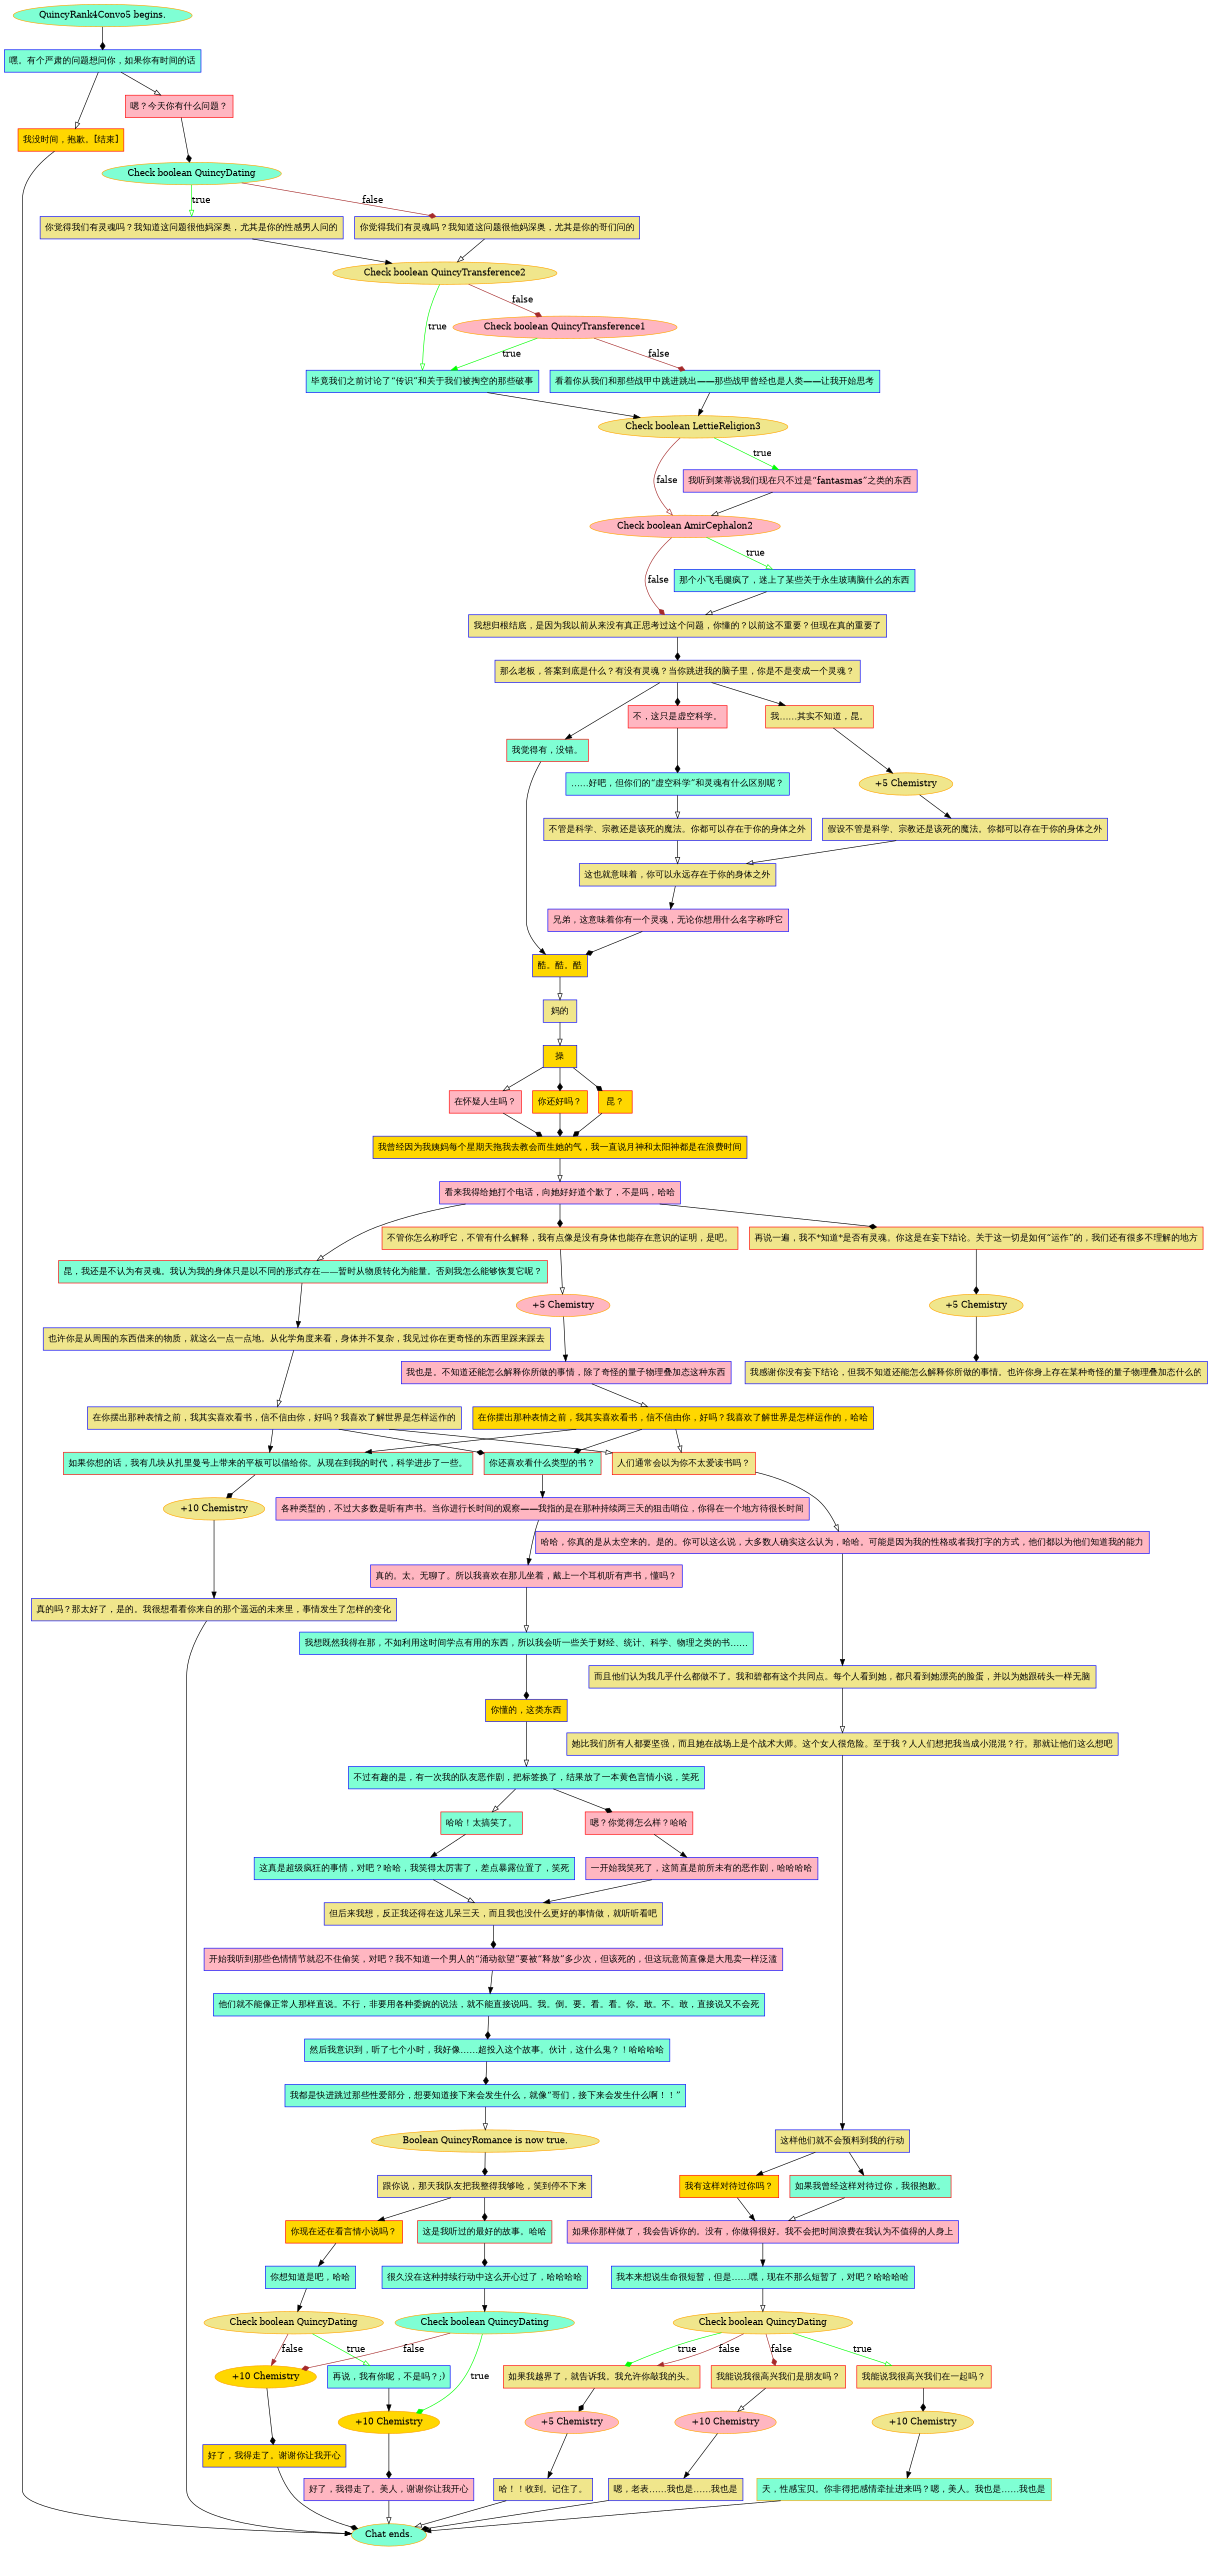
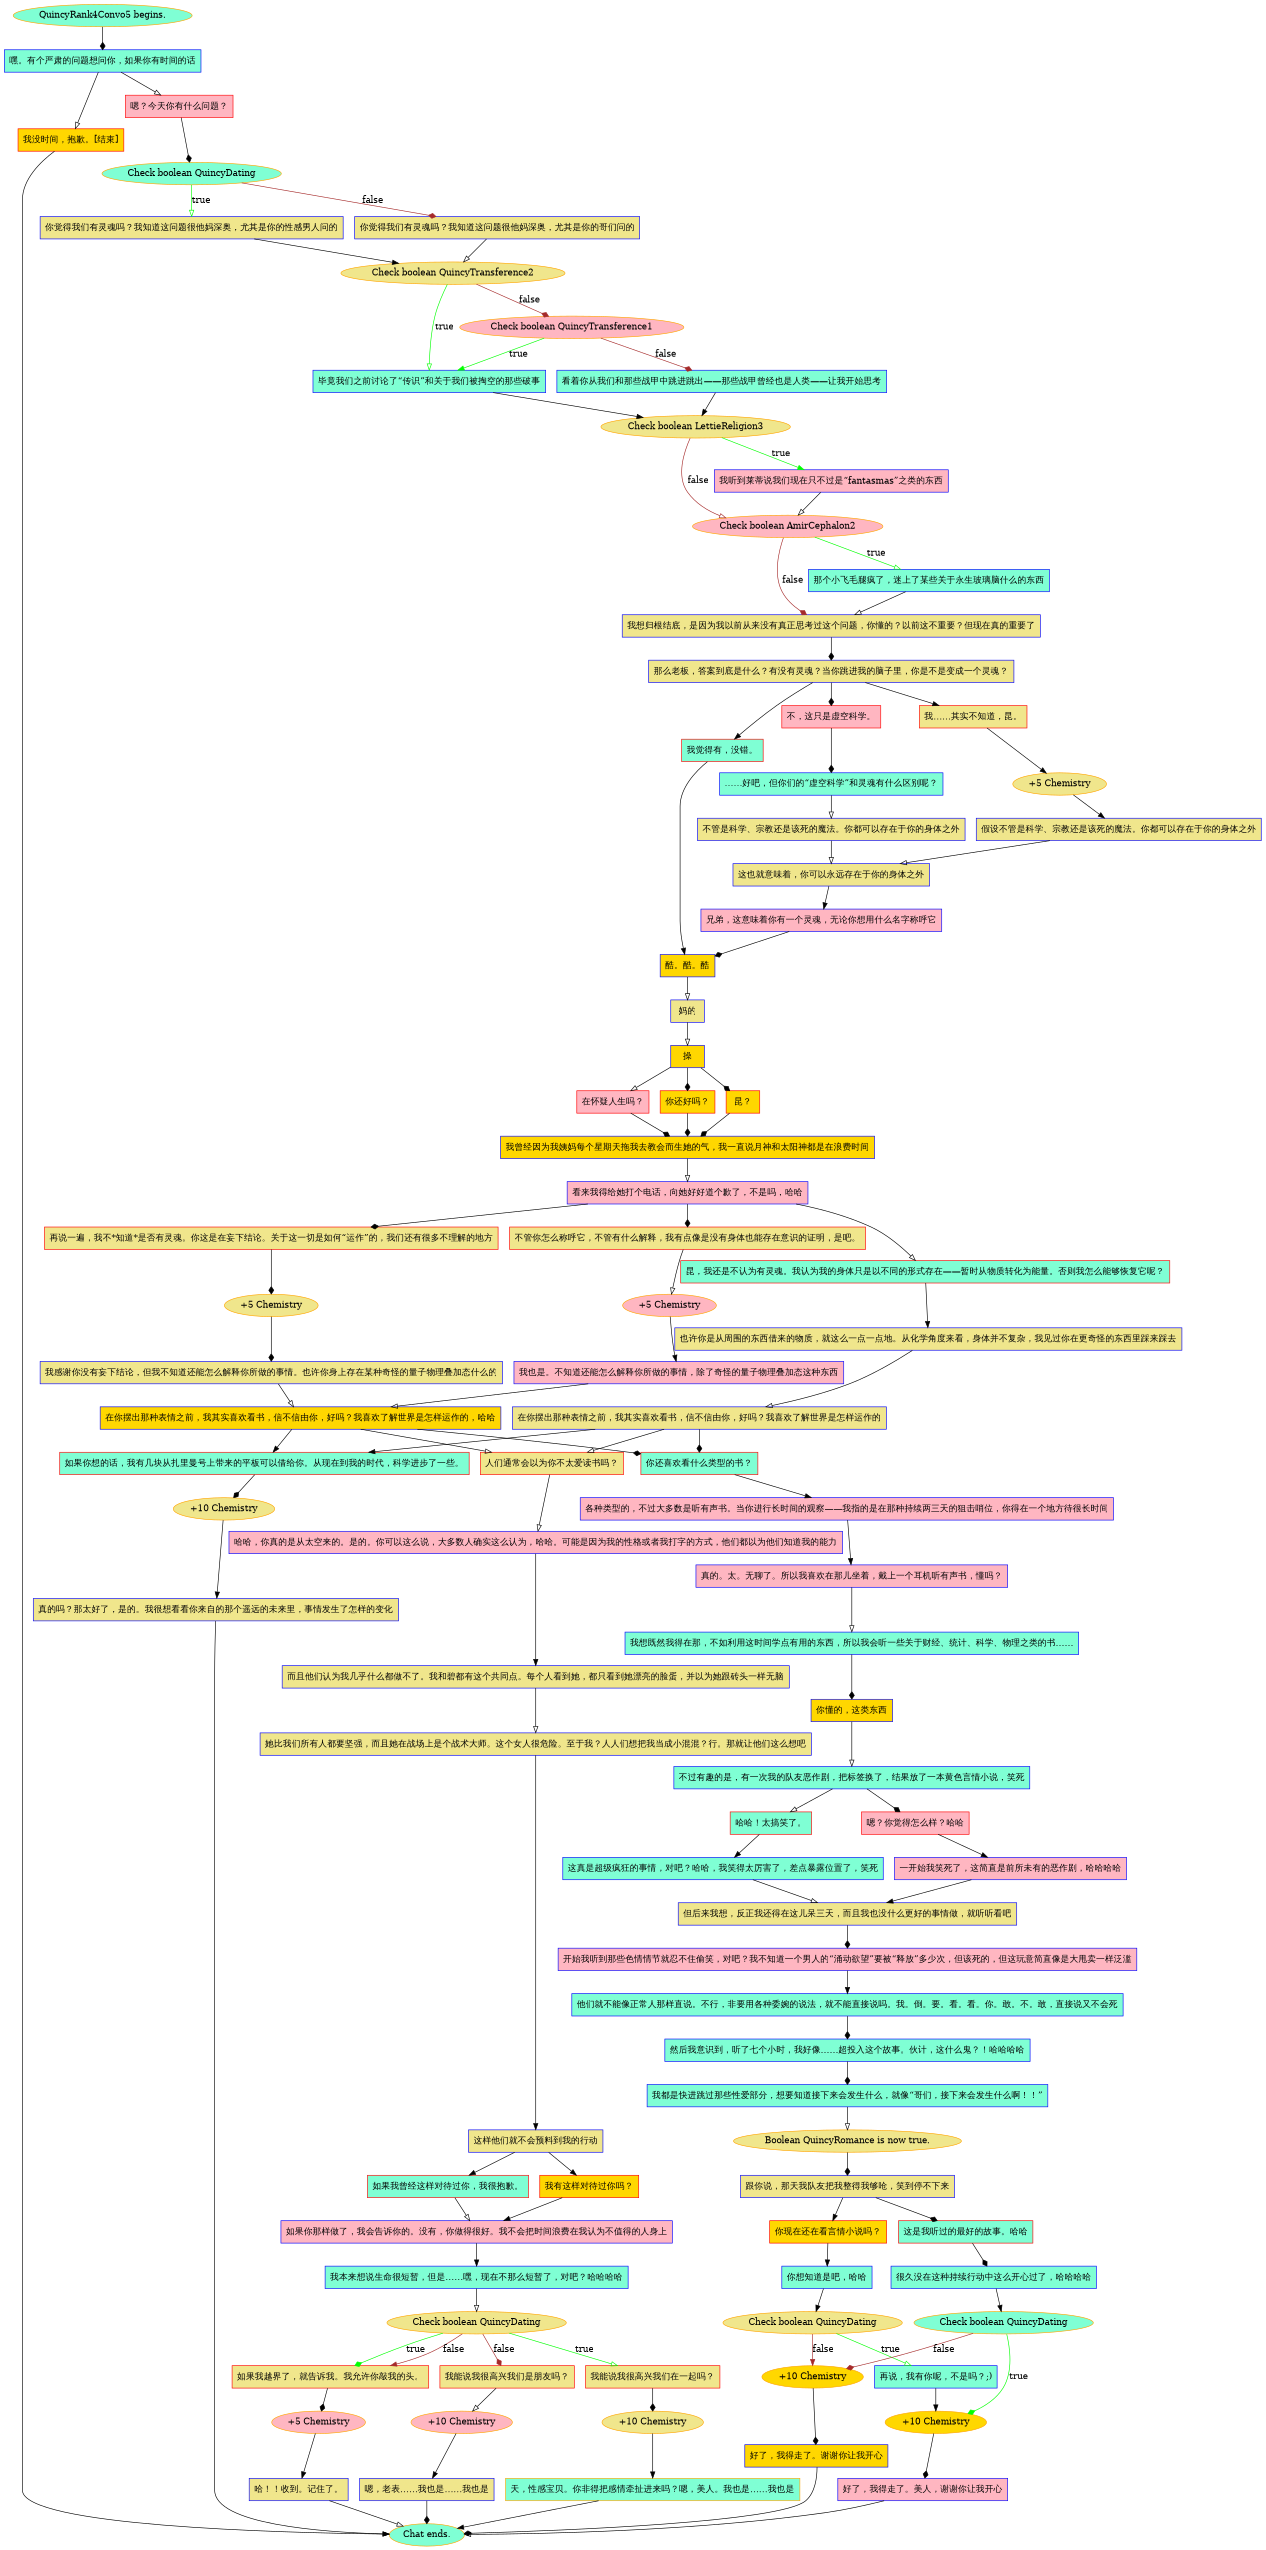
  digraph {
    node [color=blue fillcolor=khaki style=filled shape=box]
    edge [arrowhead=normal]
    "QuincyRank4Convo5 begins." [color=orange fillcolor=aquamarine shape=""]
    n2 [fillcolor=aquamarine label="嘿。有个严肃的问题想问你，如果你有时间的话"]
    n3 [color=red fillcolor=lightpink label="嗯？今天你有什么问题？"]
    n4 [color=red fillcolor=gold label="我没时间，抱歉。[结束]"]
    n5 [color=orange fillcolor=aquamarine label="Check boolean QuincyDating" shape=""]
    "Chat ends." [color=orange fillcolor=aquamarine shape=""]
    n7 [label="你觉得我们有灵魂吗？我知道这问题很他妈深奥，尤其是你的性感男人问的"]
    n8 [label="你觉得我们有灵魂吗？我知道这问题很他妈深奥，尤其是你的哥们问的"]
    n9 [color=orange label="Check boolean QuincyTransference2" shape=""]
    n10 [fillcolor=aquamarine label="毕竟我们之前讨论了“传识”和关于我们被掏空的那些破事"]
    n11 [color=orange fillcolor=lightpink label="Check boolean QuincyTransference1" shape=""]
    n12 [color=orange label="Check boolean LettieReligion3" shape=""]
    n13 [fillcolor=aquamarine label="看着你从我们和那些战甲中跳进跳出——那些战甲曾经也是人类——让我开始思考"]
    n14 [fillcolor=lightpink label="我听到莱蒂说我们现在只不过是“fantasmas”之类的东西"]
    n15 [color=orange fillcolor=lightpink label="Check boolean AmirCephalon2" shape=""]
    n16 [fillcolor=aquamarine label="那个小飞毛腿疯了，迷上了某些关于永生玻璃脑什么的东西"]
    n17 [label="我想归根结底，是因为我以前从来没有真正思考过这个问题，你懂的？以前这不重要？但现在真的重要了"]
    n18 [label="那么老板，答案到底是什么？有没有灵魂？当你跳进我的脑子里，你是不是变成一个灵魂？"]
    n19 [color=red fillcolor=aquamarine label="我觉得有，没错。"]
    n20 [color=red fillcolor=lightpink label="不，这只是虚空科学。"]
    n21 [color=red label="我……其实不知道，昆。"]
    n22 [fillcolor=gold label="酷。酷。酷"]
    n23 [fillcolor=aquamarine label="……好吧，但你们的“虚空科学”和灵魂有什么区别呢？"]
    n24 [color=orange label="+5 Chemistry" shape=""]
    n25 [label="妈的"]
    n26 [label="不管是科学、宗教还是该死的魔法。你都可以存在于你的身体之外"]
    n27 [label="假设不管是科学、宗教还是该死的魔法。你都可以存在于你的身体之外"]
    n28 [fillcolor=gold label="操"]
    n29 [label="这也就意味着，你可以永远存在于你的身体之外"]
    n30 [color=red fillcolor=lightpink label="在怀疑人生吗？"]
    n31 [color=red fillcolor=gold label="你还好吗？"]
    n32 [color=red fillcolor=gold label="昆？"]
    n33 [fillcolor=lightpink label="兄弟，这意味着你有一个灵魂，无论你想用什么名字称呼它"]
    n34 [fillcolor=gold label="我曾经因为我姨妈每个星期天拖我去教会而生她的气，我一直说月神和太阳神都是在浪费时间"]
    n35 [fillcolor=lightpink label="看来我得给她打个电话，向她好好道个歉了，不是吗，哈哈"]
    n36 [color=red label="不管你怎么称呼它，不管有什么解释，我有点像是没有身体也能存在意识的证明，是吧。"]
    n37 [color=red label="再说一遍，我不*知道*是否有灵魂。你这是在妄下结论。关于这一切是如何“运作”的，我们还有很多不理解的地方"]
    n38 [color=red fillcolor=aquamarine label="昆，我还是不认为有灵魂。我认为我的身体只是以不同的形式存在——暂时从物质转化为能量。否则我怎么能够恢复它呢？"]
    n39 [color=orange fillcolor=lightpink label="+5 Chemistry" shape=""]
    n40 [color=orange label="+5 Chemistry" shape=""]
    n41 [label="也许你是从周围的东西借来的物质，就这么一点一点地。从化学角度来看，身体并不复杂，我见过你在更奇怪的东西里踩来踩去"]
    n42 [fillcolor=lightpink label="我也是。不知道还能怎么解释你所做的事情，除了奇怪的量子物理叠加态这种东西"]
    n43 [label="我感谢你没有妄下结论，但我不知道还能怎么解释你所做的事情。也许你身上存在某种奇怪的量子物理叠加态什么的"]
    n44 [label="在你摆出那种表情之前，我其实喜欢看书，信不信由你，好吗？我喜欢了解世界是怎样运作的"]
    n45 [fillcolor=gold label="在你摆出那种表情之前，我其实喜欢看书，信不信由你，好吗？我喜欢了解世界是怎样运作的，哈哈"]
    n46 [color=red fillcolor=aquamarine label="如果你想的话，我有几块从扎里曼号上带来的平板可以借给你。从现在到我的时代，科学进步了一些。"]
    n47 [color=red fillcolor=aquamarine label="你还喜欢看什么类型的书？"]
    n48 [color=red label="人们通常会以为你不太爱读书吗？"]
    n49 [color=orange label="+10 Chemistry" shape=""]
    n50 [fillcolor=lightpink label="各种类型的，不过大多数是听有声书。当你进行长时间的观察——我指的是在那种持续两三天的狙击哨位，你得在一个地方待很长时间"]
    n51 [fillcolor=lightpink label="哈哈，你真的是从太空来的。是的。你可以这么说，大多数人确实这么认为，哈哈。可能是因为我的性格或者我打字的方式，他们都以为他们知道我的能力"]
    n52 [label="真的吗？那太好了，是的。我很想看看你来自的那个遥远的未来里，事情发生了怎样的变化"]
    n53 [fillcolor=lightpink label="真的。太。无聊了。所以我喜欢在那儿坐着，戴上一个耳机听有声书，懂吗？"]
    n54 [label="而且他们认为我几乎什么都做不了。我和碧都有这个共同点。每个人看到她，都只看到她漂亮的脸蛋，并以为她跟砖头一样无脑"]
    n55 [fillcolor=aquamarine label="我想既然我得在那，不如利用这时间学点有用的东西，所以我会听一些关于财经、统计、科学、物理之类的书……"]
    n56 [label="她比我们所有人都要坚强，而且她在战场上是个战术大师。这个女人很危险。至于我？人人们想把我当成小混混？行。那就让他们这么想吧"]
    n57 [fillcolor=gold label="你懂的，这类东西"]
    n58 [label="这样他们就不会预料到我的行动"]
    n59 [fillcolor=aquamarine label="不过有趣的是，有一次我的队友恶作剧，把标签换了，结果放了一本黄色言情小说，笑死"]
    n60 [color=red fillcolor=gold label="我有这样对待过你吗？"]
    n61 [color=red fillcolor=aquamarine label="如果我曾经这样对待过你，我很抱歉。"]
    n62 [color=red fillcolor=aquamarine label="哈哈！太搞笑了。"]
    n63 [color=red fillcolor=lightpink label="嗯？你觉得怎么样？哈哈"]
    n64 [fillcolor=lightpink label="如果你那样做了，我会告诉你的。没有，你做得很好。我不会把时间浪费在我认为不值得的人身上"]
    n65 [fillcolor=aquamarine label="这真是超级疯狂的事情，对吧？哈哈，我笑得太厉害了，差点暴露位置了，笑死"]
    n66 [fillcolor=lightpink label="一开始我笑死了，这简直是前所未有的恶作剧，哈哈哈哈"]
    n67 [fillcolor=aquamarine label="我本来想说生命很短暂，但是……嘿，现在不那么短暂了，对吧？哈哈哈哈"]
    n68 [label="但后来我想，反正我还得在这儿呆三天，而且我也没什么更好的事情做，就听听看吧"]
    n69 [color=orange label="Check boolean QuincyDating" shape=""]
    n70 [fillcolor=lightpink label="开始我听到那些色情情节就忍不住偷笑，对吧？我不知道一个男人的“涌动欲望”要被“释放”多少次，但该死的，但这玩意简直像是大甩卖一样泛滥"]
    n71 [color=red label="我能说我很高兴我们在一起吗？"]
    n72 [color=red label="如果我越界了，就告诉我。我允许你敲我的头。"]
    n73 [color=red label="我能说我很高兴我们是朋友吗？"]
    n74 [fillcolor=aquamarine label="他们就不能像正常人那样直说。不行，非要用各种委婉的说法，就不能直接说吗。我。倒。要。看。看。你。敢。不。敢，直接说又不会死"]
    n75 [color=orange label="+10 Chemistry" shape=""]
    n76 [color=orange fillcolor=lightpink label="+5 Chemistry" shape=""]
    n77 [color=orange fillcolor=lightpink label="+10 Chemistry" shape=""]
    n78 [fillcolor=aquamarine label="然后我意识到，听了七个小时，我好像……超投入这个故事。伙计，这什么鬼？！哈哈哈哈"]
    n79 [color=orange fillcolor=aquamarine label="天，性感宝贝。你非得把感情牵扯进来吗？嗯，美人。我也是……我也是"]
    n80 [label="哈！！收到。记住了。"]
    n81 [label="嗯，老表……我也是……我也是"]
    n82 [fillcolor=aquamarine label="我都是快进跳过那些性爱部分，想要知道接下来会发生什么，就像“哥们，接下来会发生什么啊！！”"]
    n83 [color=orange label="Boolean QuincyRomance is now true." shape=""]
    n84 [label="跟你说，那天我队友把我整得我够呛，笑到停不下来"]
    n85 [color=red fillcolor=gold label="你现在还在看言情小说吗？"]
    n86 [color=red fillcolor=aquamarine label="这是我听过的最好的故事。哈哈"]
    n87 [fillcolor=aquamarine label="你想知道是吧，哈哈"]
    n88 [fillcolor=aquamarine label="很久没在这种持续行动中这么开心过了，哈哈哈哈"]
    n89 [color=orange label="Check boolean QuincyDating" shape=""]
    n90 [color=orange fillcolor=aquamarine label="Check boolean QuincyDating" shape=""]
    n91 [fillcolor=aquamarine label="再说，我有你呢，不是吗？;)"]
    n92 [color=orange fillcolor=gold label="+10 Chemistry" shape=""]
    n93 [color=orange fillcolor=gold label="+10 Chemistry" shape=""]
    n94 [fillcolor=gold label="好了，我得走了。谢谢你让我开心"]
    n95 [fillcolor=lightpink label="好了，我得走了。美人，谢谢你让我开心"]
    "QuincyRank4Convo5 begins." -> n2 [arrowhead=diamond]
    n2 -> n3 [arrowhead=onormal]
    n2 -> n4 [arrowhead=onormal]
    n3 -> n5 [arrowhead=diamond]
    n4 -> "Chat ends."
    n5 -> n7 [arrowhead=onormal color=green label=true]
    n5 -> n8 [arrowhead=diamond color=brown label=false]
    n7 -> n9
    n8 -> n9 [arrowhead=onormal]
    n9 -> n10 [arrowhead=onormal color=green label=true]
    n9 -> n11 [arrowhead=diamond color=brown label=false]
    n10 -> n12
    n11 -> n10 [color=green label=true]
    n11 -> n13 [arrowhead=diamond color=brown label=false]
    n12 -> n14 [color=green label=true]
    n12 -> n15 [arrowhead=onormal color=brown label=false]
    n13 -> n12
    n14 -> n15 [arrowhead=onormal]
    n15 -> n16 [arrowhead=onormal color=green label=true]
    n15 -> n17 [arrowhead=diamond color=brown label=false]
    n16 -> n17 [arrowhead=onormal]
    n17 -> n18 [arrowhead=diamond]
    n18 -> n19
    n18 -> n20 [arrowhead=diamond]
    n18 -> n21
    n19 -> n22
    n20 -> n23 [arrowhead=diamond]
    n21 -> n24
    n22 -> n25 [arrowhead=onormal]
    n23 -> n26 [arrowhead=onormal]
    n24 -> n27
    n25 -> n28 [arrowhead=onormal]
    n26 -> n29 [arrowhead=onormal]
    n27 -> n29 [arrowhead=onormal]
    n28 -> n30 [arrowhead=onormal]
    n28 -> n31 [arrowhead=diamond]
    n28 -> n32 [arrowhead=diamond]
    n29 -> n33
    n30 -> n34 [arrowhead=diamond]
    n31 -> n34 [arrowhead=diamond]
    n32 -> n34 [arrowhead=diamond]
    n33 -> n22 [arrowhead=diamond]
    n34 -> n35 [arrowhead=onormal]
    n35 -> n36 [arrowhead=diamond]
    n35 -> n37 [arrowhead=diamond]
    n35 -> n38 [arrowhead=onormal]
    n36 -> n39 [arrowhead=onormal]
    n37 -> n40 [arrowhead=diamond]
    n38 -> n41
    n39 -> n42
    n40 -> n43 [arrowhead=diamond]
    n41 -> n44 [arrowhead=onormal]
    n42 -> n45 [arrowhead=onormal]
+   n43 -> n45 [arrowhead=onormal]
    n44 -> n46
    n44 -> n47 [arrowhead=diamond]
    n44 -> n48 [arrowhead=onormal]
    n45 -> n46
    n45 -> n47 [arrowhead=diamond]
    n45 -> n48 [arrowhead=onormal]
    n46 -> n49 [arrowhead=diamond]
    n47 -> n50
    n48 -> n51 [arrowhead=onormal]
    n49 -> n52
    n50 -> n53
    n51 -> n54
    n52 -> "Chat ends."
    n53 -> n55 [arrowhead=onormal]
    n54 -> n56 [arrowhead=onormal]
    n55 -> n57 [arrowhead=diamond]
    n56 -> n58
    n57 -> n59 [arrowhead=onormal]
    n58 -> n60
    n58 -> n61
    n59 -> n62 [arrowhead=onormal]
    n59 -> n63 [arrowhead=diamond]
    n60 -> n64
    n61 -> n64 [arrowhead=onormal]
    n62 -> n65
    n63 -> n66
    n64 -> n67
    n65 -> n68 [arrowhead=onormal]
    n66 -> n68
    n67 -> n69 [arrowhead=onormal]
    n68 -> n70 [arrowhead=diamond]
    n69 -> n71 [arrowhead=onormal color=green label=true]
    n69 -> n72 [arrowhead=diamond color=green label=true]
    n69 -> n72 [color=brown label=false]
    n69 -> n73 [arrowhead=diamond color=brown label=false]
    n70 -> n74
    n71 -> n75 [arrowhead=diamond]
    n72 -> n76 [arrowhead=diamond]
    n73 -> n77 [arrowhead=onormal]
    n74 -> n78 [arrowhead=diamond]
    n75 -> n79
    n76 -> n80
    n77 -> n81
    n78 -> n82 [arrowhead=diamond]
    n79 -> "Chat ends."
    n80 -> "Chat ends." [arrowhead=onormal]
    n81 -> "Chat ends." [arrowhead=diamond]
    n82 -> n83 [arrowhead=onormal]
    n83 -> n84 [arrowhead=diamond]
    n84 -> n85
    n84 -> n86 [arrowhead=diamond]
    n85 -> n87
    n86 -> n88 [arrowhead=diamond]
    n87 -> n89
    n88 -> n90
    n89 -> n91 [arrowhead=onormal color=green label=true]
    n89 -> n92 [color=brown label=false]
    n90 -> n92 [arrowhead=diamond color=brown label=false]
    n90 -> n93 [arrowhead=diamond color=green label=true]
    n91 -> n93
    n92 -> n94 [arrowhead=diamond]
    n93 -> n95 [arrowhead=diamond]
    n94 -> "Chat ends." [arrowhead=diamond]
    n95 -> "Chat ends." [arrowhead=onormal]
  }
